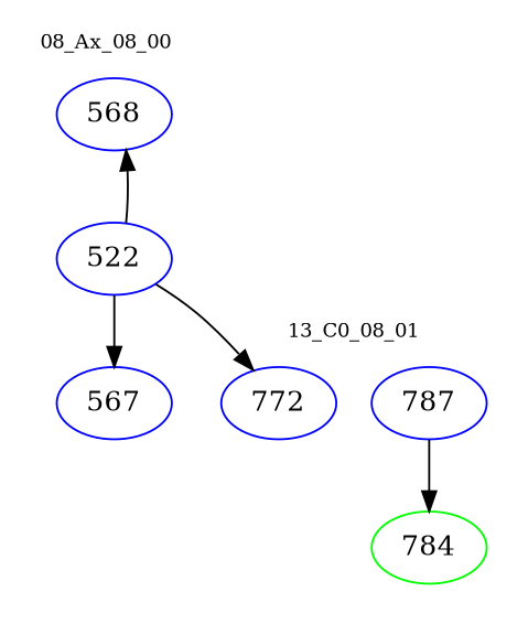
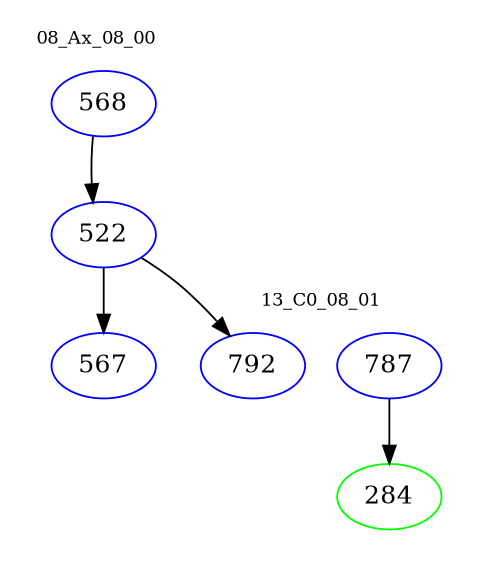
  digraph {
    node [color=blue]
    edge [color=black]
    n1 [label=568]
    n2 [label=522]
    n3 [label=567]
    n4 [label=787]
-   n5 [color=green label=784]
-   n6 [label=772]
+   n5 [color=green label=284]
+   n6 [label=792]
    subgraph cluster_1 {
      color=white
      fontsize=10
      label="08_Ax_08_00"
      n1
      n2
      n3
    }
    subgraph cluster_2 {
      color=white
      fontsize=10
      label="13_C0_08_01"
      n4
      n5
      n6
    }
-   n2 -> n1
+   n1 -> n2
    n2 -> n3
    n2 -> n6
    n4 -> n5
  }
